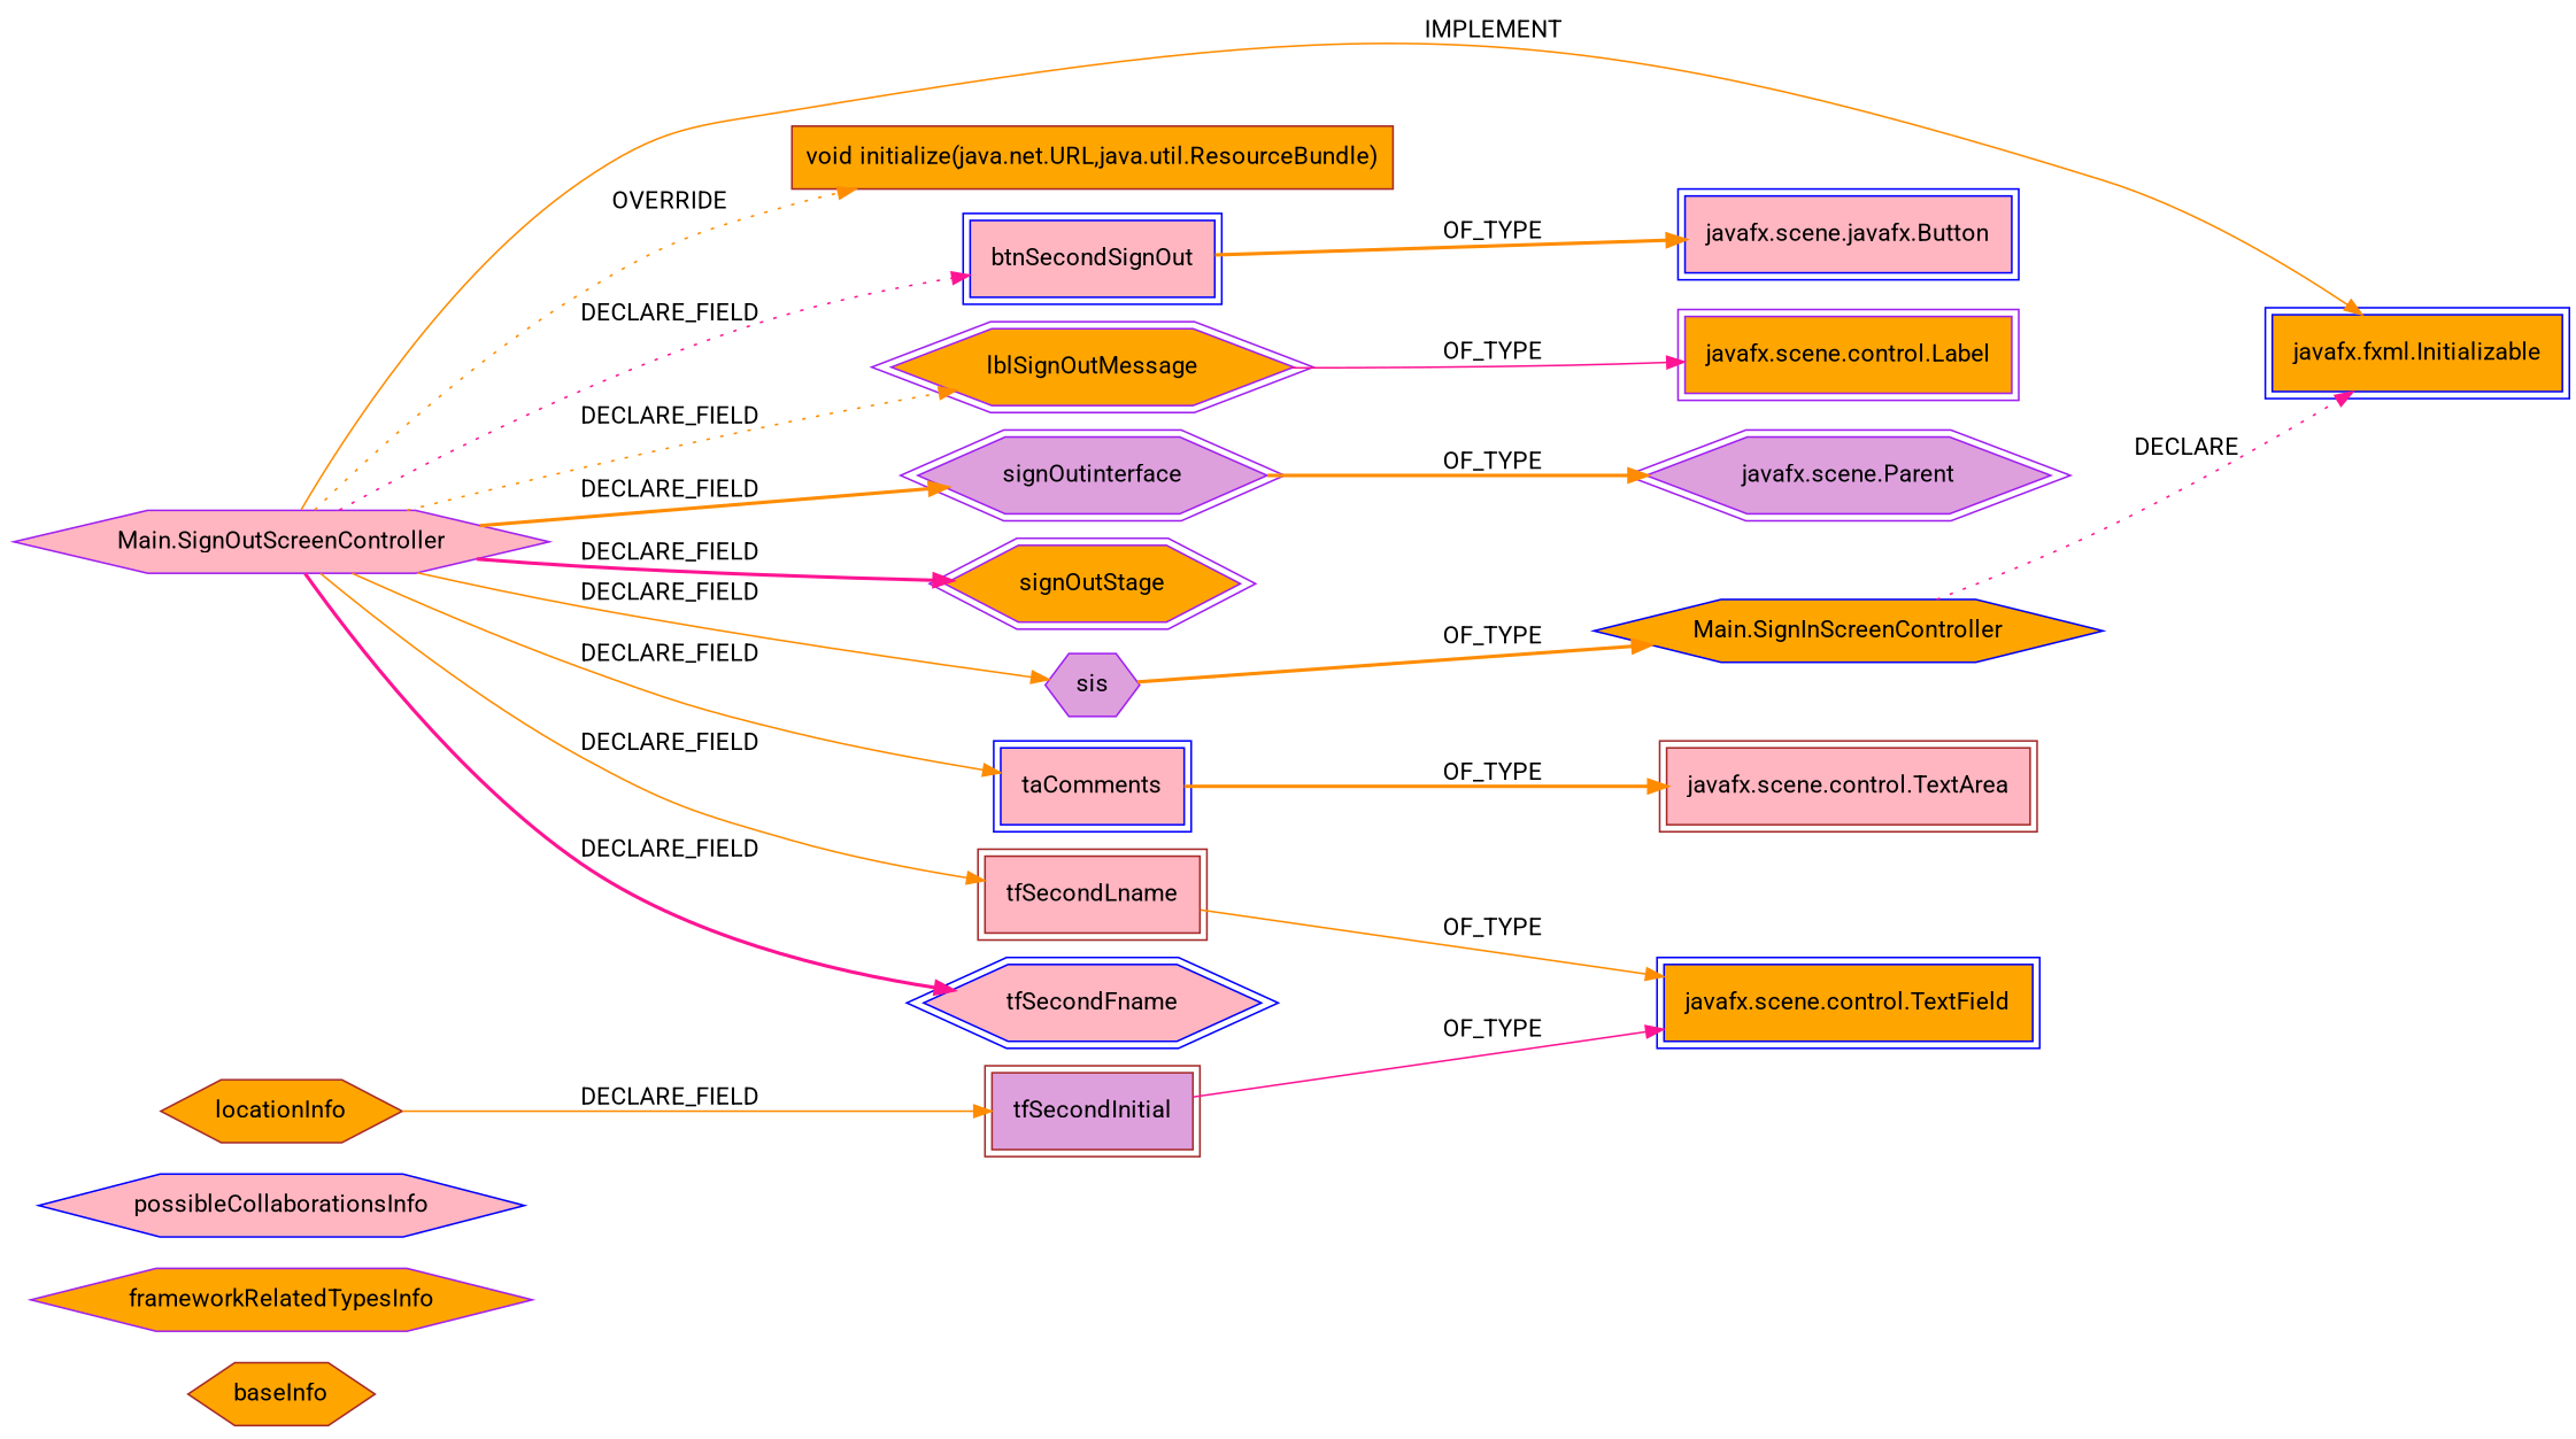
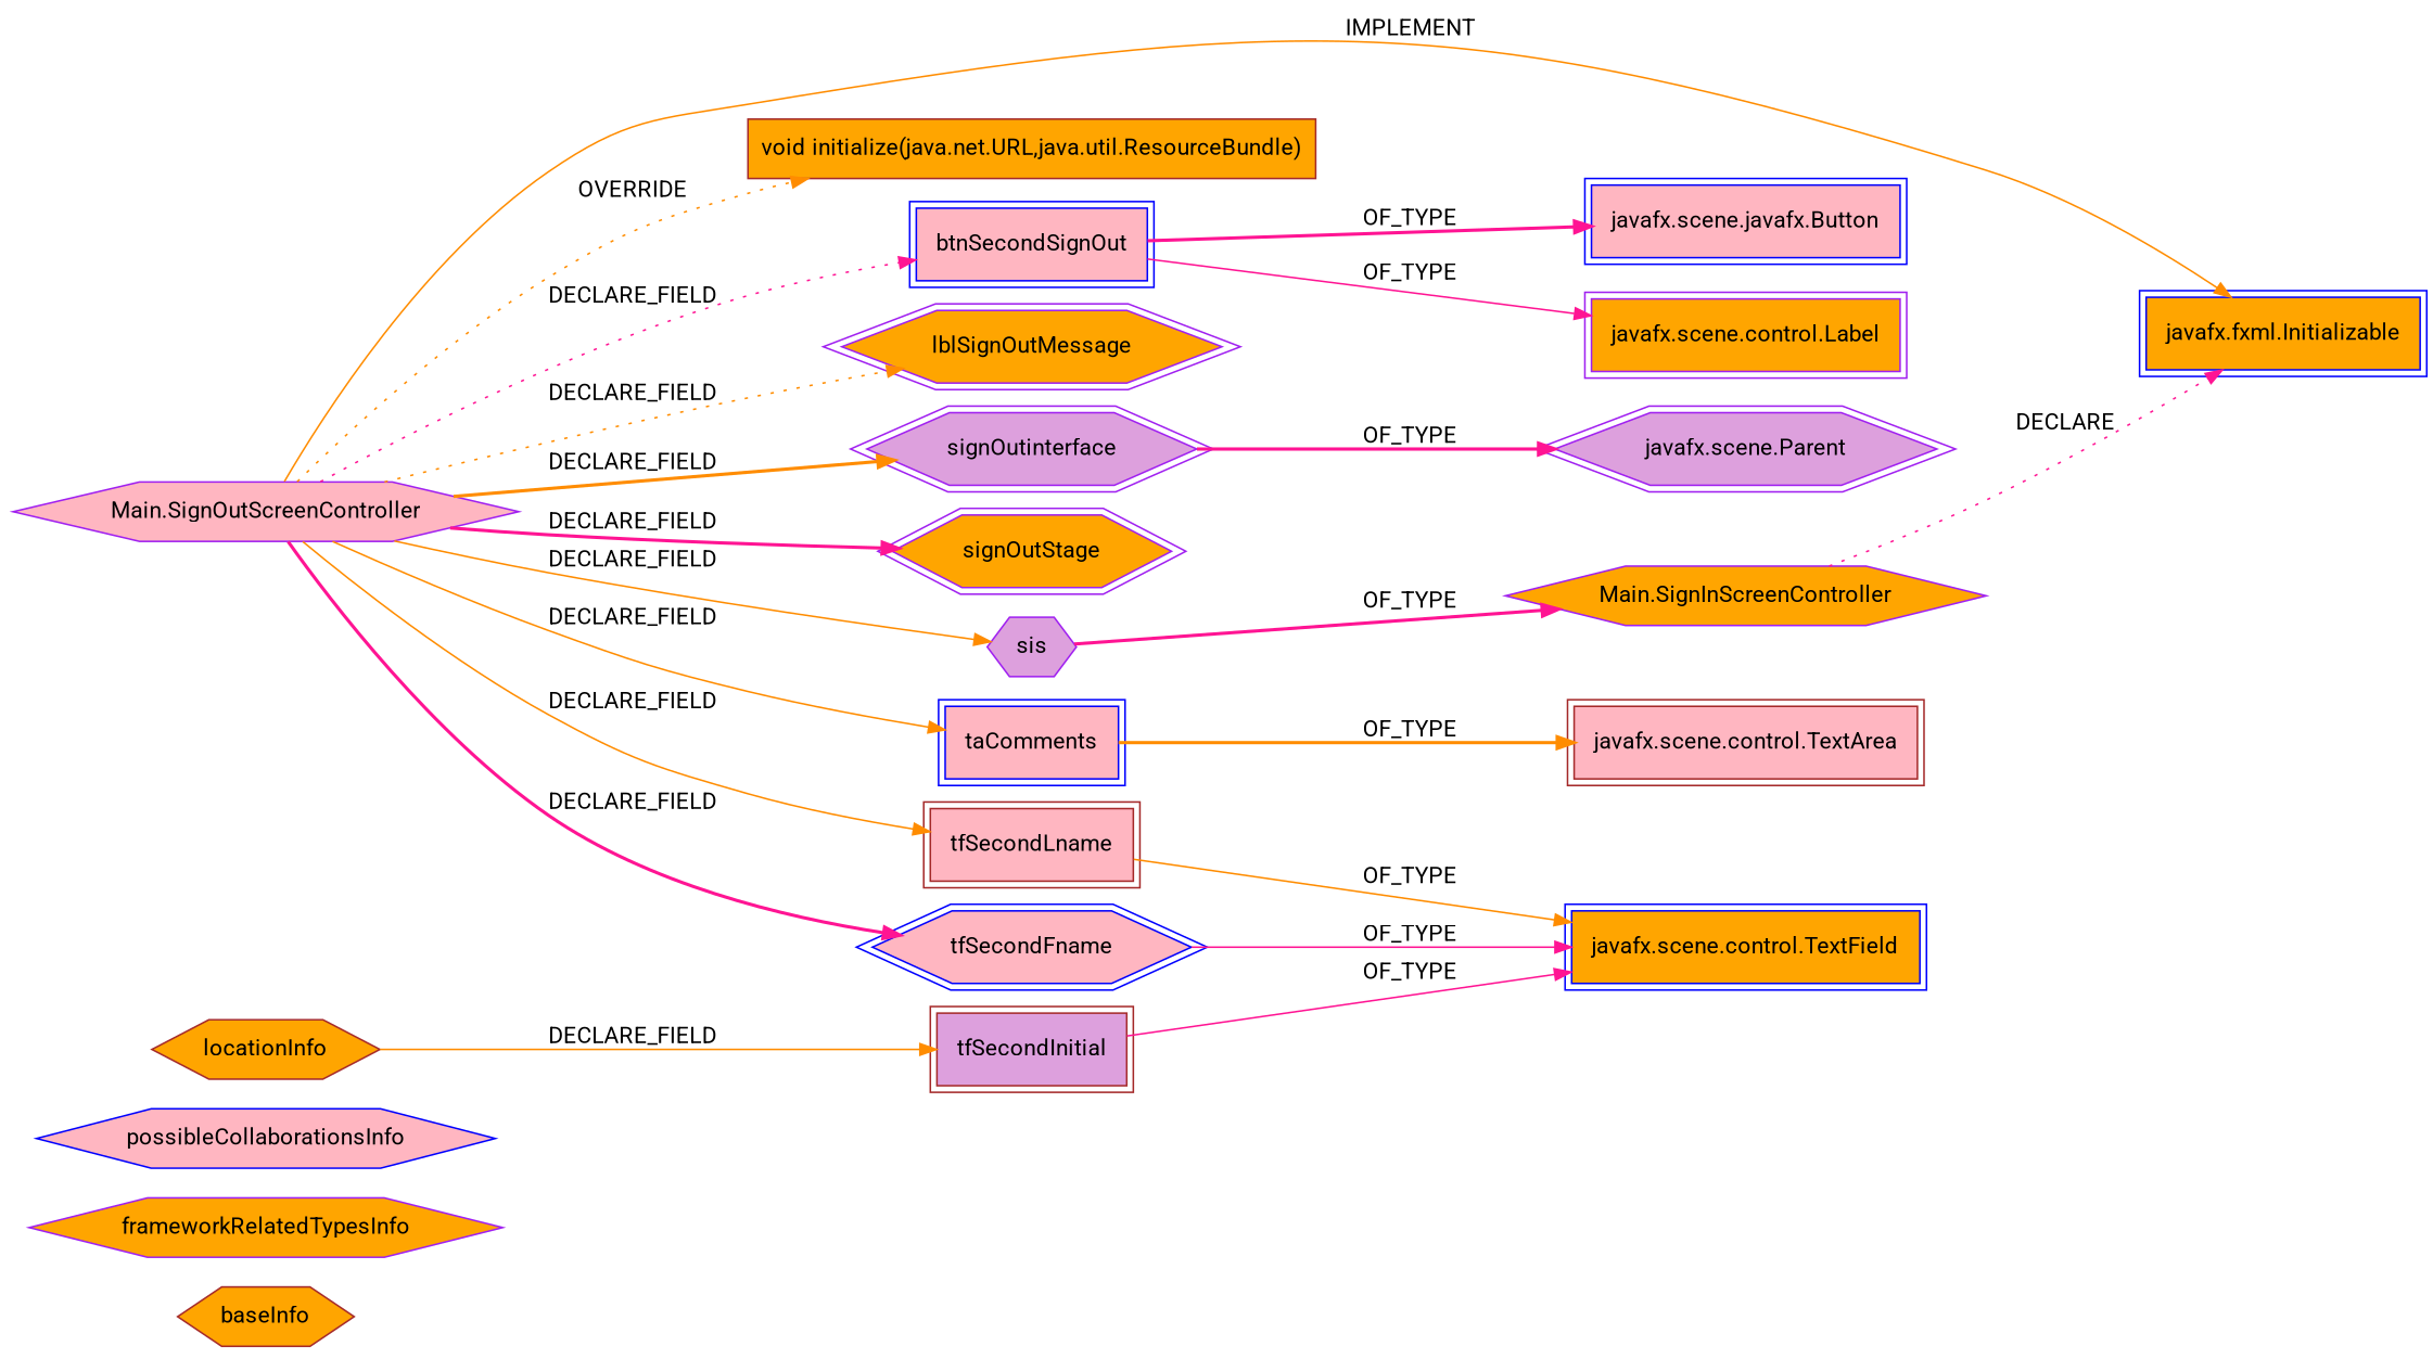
  digraph {
    fontname=Roboto
    rankdir=LR
    node [color=purple fillcolor=orange fontname=Roboto shape=hexagon style=filled isFrameworkType=true peripheries=2 vertexType=FIELD_DECLARATION]
    edge [color=darkorange fontname=Roboto style=solid]
    baseInfo [category=extension_graph color=brown graphId=3061 isAnonymous=false possibleRelation=true isFrameworkType="" peripheries="" vertexType=""]
    frameworkRelatedTypesInfo [0="javafx.fxml.Initializable" isFrameworkType="" peripheries="" vertexType=""]
    possibleCollaborationsInfo [0="3061~FIELD_DECLARATION-~javafx.fxml.Initializable ~javafx.fxml.Initializable ~false~false" color=blue fillcolor=lightpink isFrameworkType="" peripheries="" vertexType=""]
    locationInfo [color=brown contextSignature=SignOutScreenController filePath="/htsikata-projects/projects-master/Java/SignApp/src/Main/SignOutScreenController.java" graphId=3061 projectName="htsikata-projects" isFrameworkType="" peripheries="" vertexType=""]
    n5 [color=brown fillcolor=plum label=tfSecondInitial shape=box]
    n6 [fillcolor=lightpink isFrameworkType=false label="Main.SignOutScreenController" vertexType=ROOT_CLIENT_CLASS_DECLARATION peripheries=""]
    n7 [color=blue label="javafx.fxml.Initializable" shape=box vertexType=FRAMEWORK_INTERFACE_TYPE]
    n8 [color=blue fillcolor=lightpink label=btnSecondSignOut shape=box]
    n9 [label=lblSignOutMessage]
    n10 [label=signOutStage]
    n11 [fillcolor=plum label=signOutinterface]
    n12 [fillcolor=plum isFrameworkType=false label=sis peripheries=""]
    n13 [color=blue fillcolor=lightpink label=taComments shape=box]
    n14 [color=blue fillcolor=lightpink label=tfSecondFname]
    n15 [color=brown fillcolor=lightpink label=tfSecondLname shape=box]
    n16 [color=brown isFrameworkType=false label="void initialize(java.net.URL,java.util.ResourceBundle)" shape=box vertexType=OVERRIDING_METHOD_DECLARATION peripheries=""]
    n17 [color=blue fillcolor=lightpink label="javafx.scene.javafx.Button" shape=box vertexType=FRAMEWORK_CLASS_TYPE]
    n18 [label="javafx.scene.control.Label" shape=box vertexType=FRAMEWORK_CLASS_TYPE]
    n19 [fillcolor=plum label="javafx.scene.Parent" vertexType=FRAMEWORK_CLASS_TYPE]
-   n20 [color=blue isFrameworkType=false label="Main.SignInScreenController" vertexType=REFERENCE_CLIENT_CLASS_DECLARATION peripheries=""]
+   n20 [isFrameworkType=false label="Main.SignInScreenController" vertexType=REFERENCE_CLIENT_CLASS_DECLARATION peripheries=""]
    n21 [color=brown fillcolor=lightpink label="javafx.scene.control.TextArea" shape=box vertexType=FRAMEWORK_CLASS_TYPE]
    n22 [color=blue label="javafx.scene.control.TextField" shape=box vertexType=FRAMEWORK_CLASS_TYPE]
    locationInfo -> n5 [label=DECLARE_FIELD]
    n5 -> n22 [color=deeppink label=OF_TYPE]
    n6 -> n7 [label=IMPLEMENT]
    n6 -> n8 [color=deeppink label=DECLARE_FIELD style=dotted]
    n6 -> n9 [label=DECLARE_FIELD style=dotted]
    n6 -> n10 [color=deeppink label=DECLARE_FIELD style=bold]
    n6 -> n11 [label=DECLARE_FIELD style=bold]
    n6 -> n12 [label=DECLARE_FIELD]
    n6 -> n13 [label=DECLARE_FIELD]
    n6 -> n14 [color=deeppink label=DECLARE_FIELD style=bold]
    n6 -> n15 [label=DECLARE_FIELD]
    n6 -> n16 [label=OVERRIDE style=dotted]
-   n8 -> n17 [label=OF_TYPE style=bold]
-   n9 -> n18 [color=deeppink label=OF_TYPE]
-   n11 -> n19 [label=OF_TYPE style=bold]
-   n12 -> n20 [label=OF_TYPE style=bold]
+   n8 -> n17 [color=deeppink label=OF_TYPE style=bold]
+   n8 -> n18 [color=deeppink label=OF_TYPE]
+   n11 -> n19 [color=deeppink label=OF_TYPE style=bold]
+   n12 -> n20 [color=deeppink label=OF_TYPE style=bold]
    n13 -> n21 [label=OF_TYPE style=bold]
+   n14 -> n22 [color=deeppink label=OF_TYPE]
    n15 -> n22 [label=OF_TYPE]
    n20 -> n7 [color=deeppink label=DECLARE style=dotted]
  }
